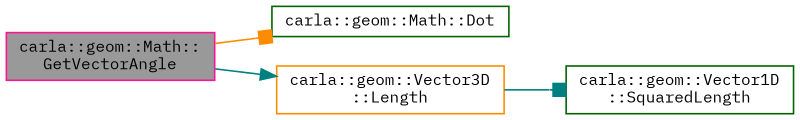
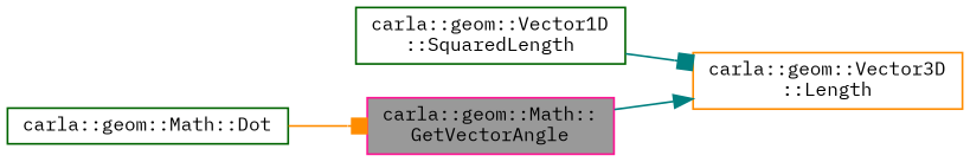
  digraph {
    fontname="IBM Plex Mono"
    rankdir=LR
    node [color=darkgreen fillcolor=white fontname="IBM Plex Mono" fontsize=10 shape=box style=filled]
    edge [arrowhead=box color=teal fontname="IBM Plex Mono" fontsize=10 labelfontname=Helvetica labelfontsize=10 style=solid]
    n1 [color=deeppink fillcolor=grey60 fontcolor=black height=0.2 label="carla::geom::Math::\lGetVectorAngle" width=0.4]
    n2 [height=0.2 label="carla::geom::Math::Dot" width=0.4]
    n3 [color=darkorange height=0.2 label="carla::geom::Vector3D\l::Length" width=0.4]
    n4 [height=0.2 label="carla::geom::Vector1D\l::SquaredLength" width=0.4]
-   n1 -> n2 [color=darkorange]
+   n2 -> n1 [color=darkorange]
    n1 -> n3 [arrowhead=normal]
-   n3 -> n4
+   n4 -> n3
  }
